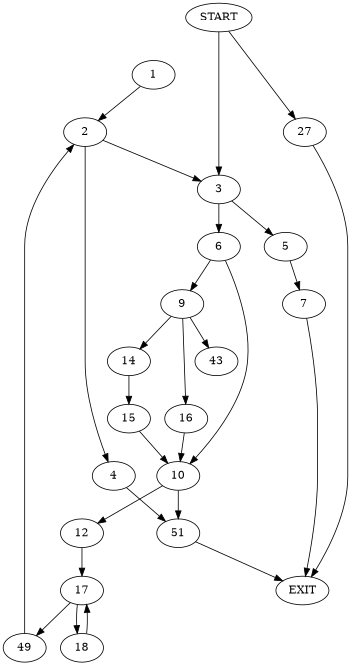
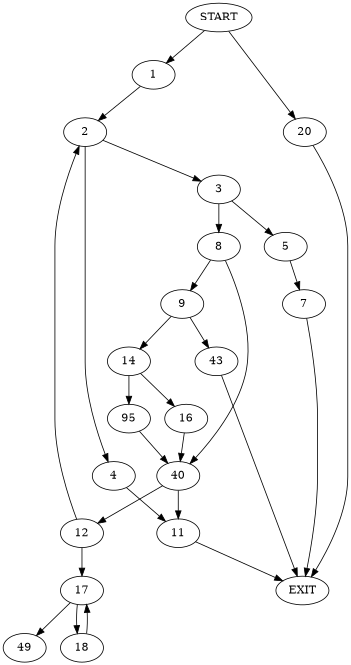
  digraph {
    n1 [label=START]
    1
-   20 [label=27]
+   20
    2
    n5 [label=EXIT]
    3
    4
    5
-   6
-   11 [label=51]
+   6 [label=8]
+   11
    7
    9
-   10
+   10 [label=40]
    n14 [label=43]
    14
    12
-   15
+   15 [label=95]
    16
    17
    18
    n21 [label=49]
-   n1 -> 3
+   n1 -> 1
    n1 -> 20
    1 -> 2
    20 -> n5
    2 -> 3
    2 -> 4
    3 -> 5
    3 -> 6
    4 -> 11
    5 -> 7
    6 -> 9
    6 -> 10
    11 -> n5
    7 -> n5
    9 -> n14
    9 -> 14
    10 -> 11
    10 -> 12
+   n14 -> n5
    14 -> 15
-   9 -> 16
+   14 -> 16
    12 -> 17
    15 -> 10
    16 -> 10
    17 -> 18
    17 -> n21
    18 -> 17
-   n21 -> 2
+   12 -> 2
  }
